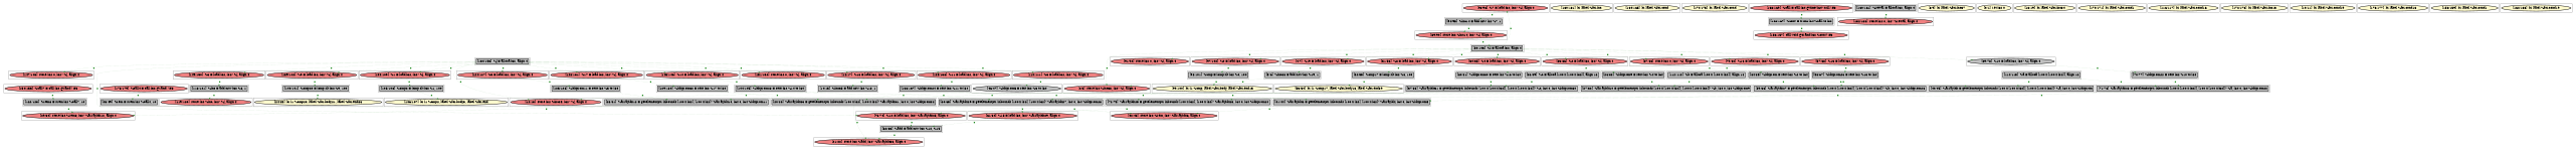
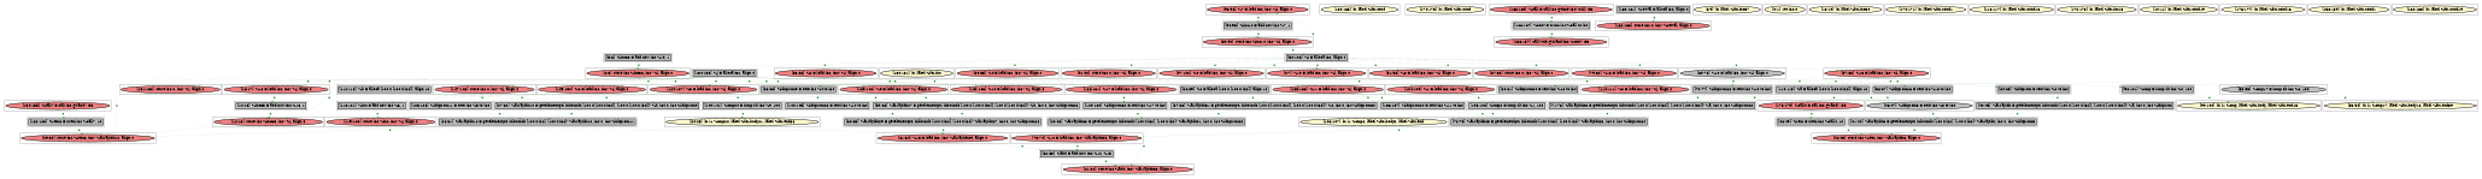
  digraph {
    node [fillcolor=grey fontsize=20 penwidth=3.0 shape=ellipse style=filled]
    edge [color=forestgreen fontcolor=forestgreen style=dotted]
    n1 [fillcolor=lightcoral label="[29/30]  store i32 %rem8, i32* %arrayidx12, align 4"]
    n2 [fillcolor=lightcoral label="[61/64]  %15 = load i32, i32* %arrayidx29, align 4"]
    n3 [label="[27/32]  %arrayidx10 = getelementptr inbounds [100 x [100 x i32]], [100 x [100 x i32]]* %b, i64 0, i64 %idxprom9" shape=rectangle]
    n4 [label="[71/76]  %arrayidx23 = getelementptr inbounds [100 x [100 x i32]], [100 x [100 x i32]]* %a, i64 0, i64 %idxprom22" shape=rectangle]
    n5 [label="[26/33]  %idxprom9 = sext i32 %4 to i64" shape=rectangle]
    n6 [label="[41/44]  %arrayidx6 = getelementptr inbounds [100 x i32], [100 x i32]* %arrayidx, i64 0, i64 %idxprom5" shape=rectangle]
    n7 [label="[37/38]  %arrayidx31 = getelementptr inbounds [100 x [100 x i32]], [100 x [100 x i32]]* %c, i64 0, i64 %idxprom30" shape=rectangle]
    n8 [label="[59/66]  %arrayidx27 = getelementptr inbounds [100 x [100 x i32]], [100 x [100 x i32]]* %b, i64 0, i64 %idxprom26" shape=rectangle]
    n9 [label="[58/67]  %idxprom26 = sext i32 %13 to i64" shape=rectangle]
    n10 [fillcolor=lemonchiffon label="[180/181]  br label %for.inc"]
    n11 [label="[112/113]  %b = alloca [100 x [100 x i32]], align 16" shape=rectangle]
    n12 [label="[70/77]  %idxprom22 = sext i32 %10 to i64" shape=rectangle]
    n13 [label="[125/126]  %idxprom11 = sext i32 %5 to i64" shape=rectangle]
    n14 [fillcolor=lemonchiffon label="[164/165]  br label %for.cond"]
    n15 [label="[36/39]  %c = alloca [100 x [100 x i32]], align 16" shape=rectangle]
    n16 [fillcolor=lightcoral label="[178/179]  %call4 = call i32 @rand() #3"]
    n17 [fillcolor=lightcoral label="[124/127]  %5 = load i32, i32* %j, align 4"]
    n18 [label="[144/145]  %idxprom28 = sext i32 %14 to i64" shape=rectangle]
    n19 [fillcolor=lightcoral label="[143/146]  %14 = load i32, i32* %j, align 4"]
    n20 [fillcolor=lightcoral label="[128/131]  %17 = load i32, i32* %j, align 4"]
    n21 [fillcolor=lightcoral label="[34/35]  %4 = load i32, i32* %i, align 4"]
    n22 [label="[122/123]  %rem8 = srem i32 %call7, 10" shape=rectangle]
    n23 [fillcolor=lemonchiffon label="[174/175]  br label %for.cond"]
    n24 [fillcolor=lightcoral label="[156/157]  call void @srand(i32 %conv) #3"]
    n25 [fillcolor=lightcoral label="[132/133]  store i32 0, i32* %retval, align 4"]
    n26 [fillcolor=lemonchiffon label="[8/9]  br label %for.inc37"]
    n27 [label="[48/49]  %rem = srem i32 %call4, 10" shape=rectangle]
    n28 [label="[98/101]  %cmp = icmp slt i32 %0, 100" shape=rectangle]
    n29 [fillcolor=lightcoral label="[12/13]  store i32 %inc35, i32* %j, align 4"]
    n30 [fillcolor=lemonchiffon label="[0/1]  ret i32 0"]
    n31 [fillcolor=lightcoral label="[42/43]  store i32 %rem, i32* %arrayidx6, align 4"]
    n32 [fillcolor=lightcoral label="[139/142]  %9 = load i32, i32* %j, align 4"]
    n33 [label="[14/15]  %inc35 = add nsw i32 %18, 1" shape=rectangle]
    n34 [fillcolor=lemonchiffon label="[99/100]  br i1 %cmp, label %for.body, label %for.end15"]
    n35 [label="[136/137]  %idxprom24 = sext i32 %11 to i64" shape=rectangle]
    n36 [label="[129/130]  %idxprom32 = sext i32 %17 to i64" shape=rectangle]
    n37 [label="[60/65]  %arrayidx29 = getelementptr inbounds [100 x i32], [100 x i32]* %arrayidx27, i64 0, i64 %idxprom28" shape=rectangle]
    n38 [fillcolor=lightcoral label="[91/92]  store i32 0, i32* %i, align 4"]
    n39 [label="[114/115]  %a = alloca [100 x [100 x i32]], align 16" shape=rectangle]
    n40 [fillcolor=lemonchiffon label="[24/25]  br i1 %cmp20, label %for.body21, label %for.end36"]
    n41 [fillcolor=lemonchiffon label="[53/54]  br i1 %cmp17, label %for.body18, label %for.end39"]
    n42 [fillcolor=lemonchiffon label="[18/19]  br label %for.inc34"]
    n43 [fillcolor=lightcoral label="[104/109]  %1 = load i32, i32* %j, align 4"]
    n44 [fillcolor=lightcoral label="[97/102]  %0 = load i32, i32* %i, align 4"]
    n45 [label="[20/23]  %arrayidx33 = getelementptr inbounds [100 x i32], [100 x i32]* %arrayidx31, i64 0, i64 %idxprom32" shape=rectangle]
    n46 [fillcolor=lightcoral label="[119/120]  store i32 %inc, i32* %j, align 4"]
    n47 [label="[160/161]  %retval = alloca i32, align 4" shape=rectangle]
    n48 [fillcolor=lightcoral label="[110/111]  %3 = load i32, i32* %j, align 4"]
    n49 [fillcolor=lightcoral label="[151/152]  store i32 0, i32* %j, align 4"]
    n50 [fillcolor=lightcoral label="[4/7]  %19 = load i32, i32* %i, align 4"]
    n51 [fillcolor=lemonchiffon label="[106/107]  br i1 %cmp2, label %for.body3, label %for.end"]
    n52 [fillcolor=lemonchiffon label="[170/171]  br label %for.cond1"]
    n53 [label="[46/47]  %idxprom5 = sext i32 %3 to i64"]
    n54 [fillcolor=lightcoral label="[154/155]  %call7 = call i32 @rand() #3"]
    n55 [fillcolor=lightcoral label="[89/90]  store i32 %inc14, i32* %i, align 4"]
    n56 [fillcolor=lightcoral label="[73/74]  %12 = load i32, i32* %arrayidx25, align 4"]
    n57 [fillcolor=lightcoral label="[168/169]  %call = call i64 @time(i64* null) #3"]
-   n58 [label="[52/55]  %cmp17 = icmp slt i32 %8, 100" shape=rectangle]
+   n58 [label="[52/55]  %cmp17 = icmp slt i32 %8, 100"]
    n59 [fillcolor=lemonchiffon label="[116/117]  br label %for.cond16"]
    n60 [label="[118/121]  %inc = add nsw i32 %6, 1" shape=rectangle]
    n61 [fillcolor=lemonchiffon label="[172/173]  br label %for.inc13"]
    n62 [label="[166/167]  %conv = trunc i64 %call to i32" shape=rectangle]
    n63 [fillcolor=lemonchiffon label="[10/11]  br label %for.cond19"]
    n64 [fillcolor=lemonchiffon label="[176/177]  br label %for.cond16"]
    n65 [label="[28/31]  %arrayidx12 = getelementptr inbounds [100 x i32], [100 x i32]* %arrayidx10, i64 0, i64 %idxprom11" shape=rectangle]
    n66 [label="[134/153]  %j = alloca i32, align 4" shape=rectangle]
    n67 [fillcolor=lightcoral label="[16/17]  %18 = load i32, i32* %j, align 4"]
    n68 [fillcolor=lightcoral label="[2/3]  store i32 %inc38, i32* %i, align 4"]
    n69 [label="[5/6]  %inc38 = add nsw i32 %19, 1" shape=rectangle]
    n70 [fillcolor=lightcoral label="[21/22]  store i32 %add, i32* %arrayidx33, align 4"]
    n71 [fillcolor=lightcoral label="[135/138]  %11 = load i32, i32* %j, align 4"]
    n72 [label="[62/63]  %add = add nsw i32 %12, %15" shape=rectangle]
    n73 [fillcolor=lightcoral label="[147/148]  store i32 0, i32* %j, align 4"]
    n74 [label="[72/75]  %arrayidx25 = getelementptr inbounds [100 x i32], [100 x i32]* %arrayidx23, i64 0, i64 %idxprom24" shape=rectangle]
    n75 [fillcolor=lemonchiffon label="[158/159]  br label %for.cond1"]
    n76 [label="[140/141]  %cmp20 = icmp slt i32 %9, 100" shape=rectangle]
    n77 [fillcolor=lightcoral label="[51/56]  %8 = load i32, i32* %i, align 4"]
    n78 [fillcolor=lightcoral label="[93/96]  %7 = load i32, i32* %i, align 4"]
    n79 [label="[80/81]  %idxprom30 = sext i32 %16 to i64" shape=rectangle]
    n80 [label="[94/95]  %inc14 = add nsw i32 %7, 1" shape=rectangle]
    n81 [label="[105/108]  %cmp2 = icmp slt i32 %1, 100" shape=rectangle]
    n82 [fillcolor=lightcoral label="[83/86]  %2 = load i32, i32* %i, align 4"]
    n83 [label="[40/45]  %arrayidx = getelementptr inbounds [100 x [100 x i32]], [100 x [100 x i32]]* %a, i64 0, i64 %idxprom" shape=rectangle]
    n84 [fillcolor=lightcoral label="[87/88]  store i32 0, i32* %i, align 4"]
    n85 [label="[50/103]  %i = alloca i32, align 4" shape=rectangle]
    n86 [label="[84/85]  %idxprom = sext i32 %2 to i64" shape=rectangle]
    n87 [fillcolor=lightcoral label="[79/82]  %16 = load i32, i32* %i, align 4"]
    n88 [label="[69/78]  %10 = load i32, i32* %i, align 4"]
    n89 [fillcolor=lightcoral label="[57/68]  %13 = load i32, i32* %i, align 4"]
    n90 [fillcolor=lightcoral label="[149/150]  %6 = load i32, i32* %j, align 4"]
    n91 [fillcolor=lemonchiffon label="[162/163]  br label %for.cond19"]
    subgraph cluster_1 {
      n1
    }
    subgraph cluster_2 {
      n2
    }
    subgraph cluster_3 {
      n3
    }
    subgraph cluster_4 {
      n4
    }
    subgraph cluster_5 {
      n5
    }
    subgraph cluster_6 {
      n6
    }
    subgraph cluster_7 {
      n7
    }
    subgraph cluster_8 {
      n8
    }
    subgraph cluster_9 {
      n9
    }
    subgraph cluster_10 {
      n10
    }
    subgraph cluster_11 {
      n11
    }
    subgraph cluster_12 {
      n12
    }
    subgraph cluster_13 {
      n13
    }
    subgraph cluster_14 {
      n14
    }
    subgraph cluster_15 {
      n15
    }
    subgraph cluster_16 {
      n16
    }
    subgraph cluster_17 {
      n17
    }
    subgraph cluster_18 {
      n18
    }
    subgraph cluster_19 {
      n19
    }
    subgraph cluster_20 {
      n20
    }
    subgraph cluster_21 {
      n21
    }
    subgraph cluster_22 {
      n22
    }
    subgraph cluster_23 {
      n23
    }
    subgraph cluster_24 {
      n24
    }
    subgraph cluster_25 {
      n25
    }
    subgraph cluster_26 {
      n26
    }
    subgraph cluster_27 {
      n27
    }
    subgraph cluster_28 {
      n28
    }
    subgraph cluster_29 {
      n29
    }
    subgraph cluster_30 {
      n30
    }
    subgraph cluster_31 {
      n31
    }
    subgraph cluster_32 {
      n32
    }
    subgraph cluster_33 {
      n33
    }
    subgraph cluster_34 {
      n34
    }
    subgraph cluster_35 {
      n35
    }
    subgraph cluster_36 {
      n36
    }
    subgraph cluster_37 {
      n37
    }
    subgraph cluster_38 {
      n38
    }
    subgraph cluster_39 {
      n39
    }
    subgraph cluster_40 {
      n40
    }
    subgraph cluster_41 {
      n41
    }
    subgraph cluster_42 {
      n42
    }
    subgraph cluster_43 {
      n43
    }
    subgraph cluster_44 {
      n44
    }
    subgraph cluster_45 {
      n45
    }
    subgraph cluster_46 {
      n46
    }
    subgraph cluster_47 {
      n47
    }
    subgraph cluster_48 {
      n48
    }
    subgraph cluster_49 {
      n49
    }
    subgraph cluster_50 {
      n50
    }
    subgraph cluster_51 {
      n51
    }
    subgraph cluster_52 {
      n52
    }
    subgraph cluster_53 {
      n53
    }
    subgraph cluster_54 {
      n54
    }
    subgraph cluster_55 {
      n55
    }
    subgraph cluster_56 {
      n56
    }
    subgraph cluster_57 {
      n57
    }
    subgraph cluster_58 {
      n58
    }
    subgraph cluster_59 {
      n59
    }
    subgraph cluster_60 {
      n60
    }
    subgraph cluster_61 {
      n61
    }
    subgraph cluster_62 {
      n62
    }
    subgraph cluster_63 {
      n63
    }
    subgraph cluster_64 {
      n64
    }
    subgraph cluster_65 {
      n65
    }
    subgraph cluster_66 {
      n66
    }
    subgraph cluster_67 {
      n67
    }
    subgraph cluster_68 {
      n68
    }
    subgraph cluster_69 {
      n69
    }
    subgraph cluster_70 {
      n70
    }
    subgraph cluster_71 {
      n71
    }
    subgraph cluster_72 {
      n72
    }
    subgraph cluster_73 {
      n73
    }
    subgraph cluster_74 {
      n74
    }
    subgraph cluster_75 {
      n75
    }
    subgraph cluster_76 {
      n76
    }
    subgraph cluster_77 {
      n77
    }
    subgraph cluster_78 {
      n78
    }
    subgraph cluster_79 {
      n79
    }
    subgraph cluster_80 {
      n80
    }
    subgraph cluster_81 {
      n81
    }
    subgraph cluster_82 {
      n82
    }
    subgraph cluster_83 {
      n83
    }
    subgraph cluster_84 {
      n84
    }
    subgraph cluster_85 {
      n85
    }
    subgraph cluster_86 {
      n86
    }
    subgraph cluster_87 {
      n87
    }
    subgraph cluster_88 {
      n88
    }
    subgraph cluster_89 {
      n89
    }
    subgraph cluster_90 {
      n90
    }
    subgraph cluster_91 {
      n91
    }
    n2 -> n72 [label=T]
    n3 -> n65 [label=T]
    n4 -> n74 [label=T]
    n5 -> n3 [label=T]
    n6 -> n31 [label=T]
    n7 -> n45 [label=T]
    n8 -> n37 [label=T]
    n9 -> n8 [label=T]
    n11 -> n3 [label=T]
    n11 -> n8 [label=T]
    n12 -> n4 [label=T]
    n13 -> n65 [label=T]
    n15 -> n7 [label=T]
    n16 -> n27 [label=T]
    n17 -> n13 [label=T]
    n18 -> n37 [label=T]
    n19 -> n18 [label=T]
    n20 -> n36 [label=T]
    n21 -> n5 [label=T]
    n22 -> n1 [label=T]
    n27 -> n31 [label=T]
    n28 -> n34 [label=T]
    n32 -> n76 [label=T]
    n33 -> n29 [label=T]
    n35 -> n74 [label=T]
    n36 -> n45 [label=T]
    n37 -> n2 [label=T]
    n39 -> n4 [label=T]
    n39 -> n83 [label=T]
    n43 -> n81 [label=T]
    n44 -> n28 [label=T]
    n45 -> n70 [label=T]
    n47 -> n25 [label=T]
    n48 -> n53 [label=T]
-   n50 -> n69 [label=T]
    n53 -> n6 [label=T]
    n54 -> n22 [label=T]
    n55 -> n85 [label=T]
    n56 -> n72 [label=T]
    n57 -> n62 [label=T]
    n58 -> n41 [label=T]
    n60 -> n46 [label=T]
    n62 -> n24 [label=T]
    n65 -> n1 [label=T]
    n66 -> n17 [label=T]
    n66 -> n19 [label=T]
    n66 -> n20 [label=T]
    n66 -> n29 [label=T]
    n66 -> n32 [label=T]
    n66 -> n43 [label=T]
    n66 -> n48 [label=T]
    n66 -> n49 [label=T]
    n66 -> n56 [label=T]
    n66 -> n67 [label=T]
    n66 -> n71 [label=T]
    n66 -> n73 [label=T]
    n66 -> n90 [label=T]
    n67 -> n33 [label=T]
    n69 -> n68 [label=T]
    n71 -> n35 [label=T]
    n72 -> n70 [label=T]
    n74 -> n56 [label=T]
    n76 -> n40 [label=T]
    n77 -> n58 [label=T]
    n78 -> n80 [label=T]
    n79 -> n7 [label=T]
    n80 -> n55 [label=T]
    n81 -> n51 [label=T]
    n82 -> n86 [label=T]
    n83 -> n6 [label=T]
    n85 -> n21 [label=T]
    n85 -> n38 [label=T]
    n85 -> n44 [label=T]
    n85 -> n50 [label=T]
    n85 -> n68 [label=T]
    n85 -> n77 [label=T]
    n85 -> n78 [label=T]
-   n85 -> n82 [label=T]
+   n85 -> n10 [label=T]
    n85 -> n84 [label=T]
    n85 -> n87 [label=T]
    n85 -> n88 [label=T]
    n85 -> n89 [label=T]
    n86 -> n83 [label=T]
    n87 -> n79 [label=T]
    n88 -> n12 [label=T]
    n89 -> n9 [label=T]
    n90 -> n60 [label=T]
  }
